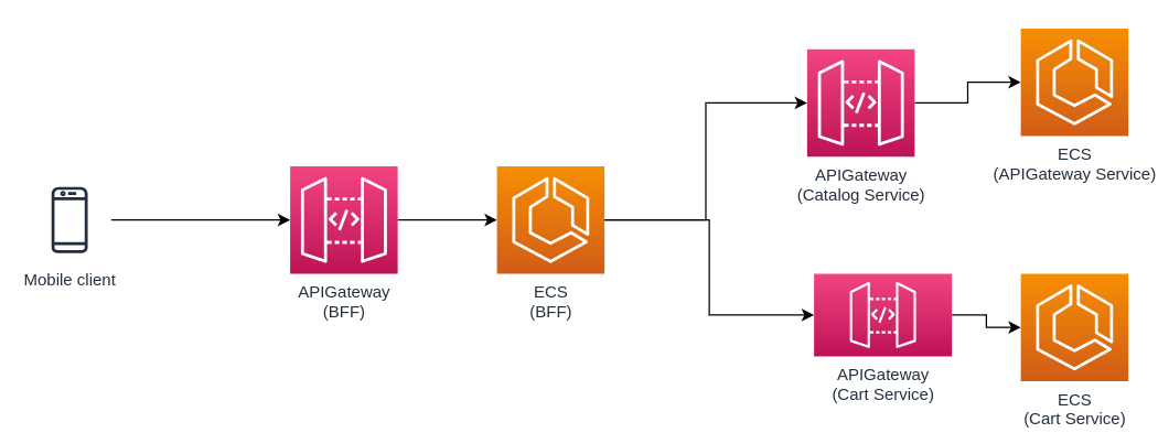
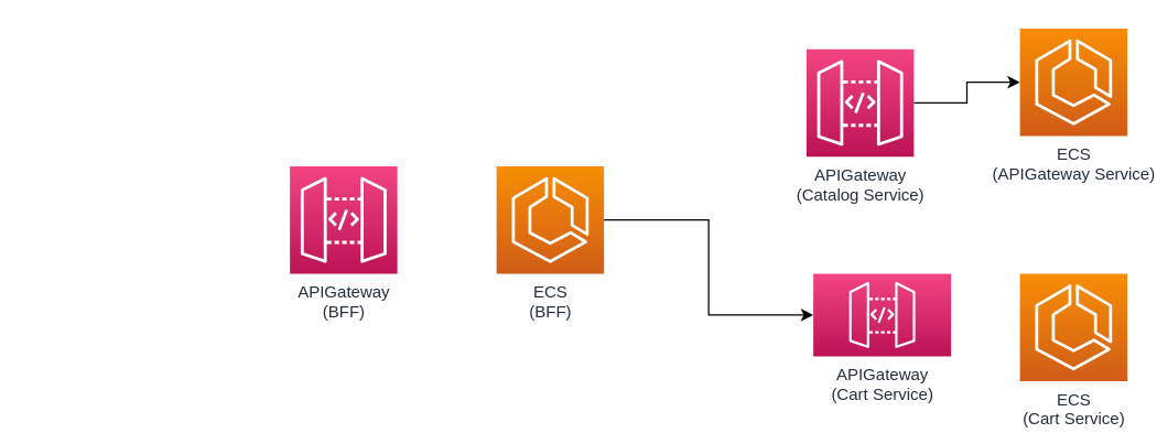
  <mxCell id="0" />
  <mxCell id="1" parent="0" />
- <mxCell id="2" style="edgeStyle=orthogonalEdgeStyle;rounded=0;orthogonalLoop=1;jettySize=auto;html=1;entryX=0;entryY=0.5;entryDx=0;entryDy=0;entryPerimeter=0;" parent="1" source="4" target="9" edge="1"><mxGeometry relative="1" as="geometry" /></mxCell>
  <mxCell id="3" style="edgeStyle=orthogonalEdgeStyle;rounded=0;orthogonalLoop=1;jettySize=auto;html=1;entryX=0;entryY=0.5;entryDx=0;entryDy=0;entryPerimeter=0;" parent="1" source="4" target="12" edge="1"><mxGeometry relative="1" as="geometry" /></mxCell>
  <mxCell id="4" value="ECS&lt;br&gt;(BFF)" style="points=[[0,0,0],[0.25,0,0],[0.5,0,0],[0.75,0,0],[1,0,0],[0,1,0],[0.25,1,0],[0.5,1,0],[0.75,1,0],[1,1,0],[0,0.25,0],[0,0.5,0],[0,0.75,0],[1,0.25,0],[1,0.5,0],[1,0.75,0]];outlineConnect=0;fontColor=#232F3E;gradientColor=#F78E04;gradientDirection=north;fillColor=#D05C17;strokeColor=#ffffff;dashed=0;verticalLabelPosition=bottom;verticalAlign=top;align=center;html=1;fontSize=12;fontStyle=0;aspect=fixed;shape=mxgraph.aws4.resourceIcon;resIcon=mxgraph.aws4.ecs;" parent="1" vertex="1"><mxGeometry x="360" y="120" width="78" height="78" as="geometry" /></mxCell>
- <mxCell id="5" style="edgeStyle=orthogonalEdgeStyle;rounded=0;orthogonalLoop=1;jettySize=auto;html=1;" parent="1" source="6" target="4" edge="1"><mxGeometry relative="1" as="geometry" /></mxCell>
  <mxCell id="6" value="APIGateway&lt;br&gt;(BFF)" style="points=[[0,0,0],[0.25,0,0],[0.5,0,0],[0.75,0,0],[1,0,0],[0,1,0],[0.25,1,0],[0.5,1,0],[0.75,1,0],[1,1,0],[0,0.25,0],[0,0.5,0],[0,0.75,0],[1,0.25,0],[1,0.5,0],[1,0.75,0]];outlineConnect=0;fontColor=#232F3E;gradientColor=#F34482;gradientDirection=north;fillColor=#BC1356;strokeColor=#ffffff;dashed=0;verticalLabelPosition=bottom;verticalAlign=top;align=center;html=1;fontSize=12;fontStyle=0;aspect=fixed;shape=mxgraph.aws4.resourceIcon;resIcon=mxgraph.aws4.api_gateway;" parent="1" vertex="1"><mxGeometry x="210" y="120" width="78" height="78" as="geometry" /></mxCell>
  <mxCell id="7" value="ECS&lt;br&gt;(APIGateway Service)" style="points=[[0,0,0],[0.25,0,0],[0.5,0,0],[0.75,0,0],[1,0,0],[0,1,0],[0.25,1,0],[0.5,1,0],[0.75,1,0],[1,1,0],[0,0.25,0],[0,0.5,0],[0,0.75,0],[1,0.25,0],[1,0.5,0],[1,0.75,0]];outlineConnect=0;fontColor=#232F3E;gradientColor=#F78E04;gradientDirection=north;fillColor=#D05C17;strokeColor=#ffffff;dashed=0;verticalLabelPosition=bottom;verticalAlign=top;align=center;html=1;fontSize=12;fontStyle=0;aspect=fixed;shape=mxgraph.aws4.resourceIcon;resIcon=mxgraph.aws4.ecs;" parent="1" vertex="1"><mxGeometry x="740" y="20" width="78" height="78" as="geometry" /></mxCell>
  <mxCell id="8" style="edgeStyle=orthogonalEdgeStyle;rounded=0;orthogonalLoop=1;jettySize=auto;html=1;entryX=0;entryY=0.5;entryDx=0;entryDy=0;entryPerimeter=0;" parent="1" source="9" target="7" edge="1"><mxGeometry relative="1" as="geometry" /></mxCell>
  <mxCell id="9" value="APIGateway&lt;br&gt;(Catalog Service)" style="points=[[0,0,0],[0.25,0,0],[0.5,0,0],[0.75,0,0],[1,0,0],[0,1,0],[0.25,1,0],[0.5,1,0],[0.75,1,0],[1,1,0],[0,0.25,0],[0,0.5,0],[0,0.75,0],[1,0.25,0],[1,0.5,0],[1,0.75,0]];outlineConnect=0;fontColor=#232F3E;gradientColor=#F34482;gradientDirection=north;fillColor=#BC1356;strokeColor=#ffffff;dashed=0;verticalLabelPosition=bottom;verticalAlign=top;align=center;html=1;fontSize=12;fontStyle=0;aspect=fixed;shape=mxgraph.aws4.resourceIcon;resIcon=mxgraph.aws4.api_gateway;" parent="1" vertex="1"><mxGeometry x="585" y="35" width="78" height="78" as="geometry" /></mxCell>
  <mxCell id="10" value="ECS&lt;br&gt;(Cart Service)" style="points=[[0,0,0],[0.25,0,0],[0.5,0,0],[0.75,0,0],[1,0,0],[0,1,0],[0.25,1,0],[0.5,1,0],[0.75,1,0],[1,1,0],[0,0.25,0],[0,0.5,0],[0,0.75,0],[1,0.25,0],[1,0.5,0],[1,0.75,0]];outlineConnect=0;fontColor=#232F3E;gradientColor=#F78E04;gradientDirection=north;fillColor=#D05C17;strokeColor=#ffffff;dashed=0;verticalLabelPosition=bottom;verticalAlign=top;align=center;html=1;fontSize=12;fontStyle=0;aspect=fixed;shape=mxgraph.aws4.resourceIcon;resIcon=mxgraph.aws4.ecs;" parent="1" vertex="1"><mxGeometry x="740" y="198" width="78" height="78" as="geometry" /></mxCell>
- <mxCell id="11" style="edgeStyle=orthogonalEdgeStyle;rounded=0;orthogonalLoop=1;jettySize=auto;html=1;entryX=0;entryY=0.5;entryDx=0;entryDy=0;entryPerimeter=0;" parent="1" source="12" target="10" edge="1"><mxGeometry relative="1" as="geometry" /></mxCell>
  <mxCell id="12" value="APIGateway&lt;br&gt;(Cart Service)" style="points=[[0,0,0],[0.25,0,0],[0.5,0,0],[0.75,0,0],[1,0,0],[0,1,0],[0.25,1,0],[0.5,1,0],[0.75,1,0],[1,1,0],[0,0.25,0],[0,0.5,0],[0,0.75,0],[1,0.25,0],[1,0.5,0],[1,0.75,0]];outlineConnect=0;fontColor=#232F3E;gradientColor=#F34482;gradientDirection=north;fillColor=#BC1356;strokeColor=#ffffff;dashed=0;verticalLabelPosition=bottom;verticalAlign=top;align=center;html=1;fontSize=12;fontStyle=0;aspect=fixed;shape=mxgraph.aws4.resourceIcon;resIcon=mxgraph.aws4.api_gateway;" parent="1" vertex="1"><mxGeometry x="590" y="198" width="100" height="60" as="geometry" /></mxCell>
- <mxCell id="13" style="edgeStyle=orthogonalEdgeStyle;rounded=0;orthogonalLoop=1;jettySize=auto;html=1;" parent="1" source="14" target="6" edge="1"><mxGeometry relative="1" as="geometry" /></mxCell>
- <mxCell id="14" value="Mobile client" style="outlineConnect=0;fontColor=#232F3E;gradientColor=none;strokeColor=#232F3E;fillColor=#ffffff;dashed=0;verticalLabelPosition=bottom;verticalAlign=top;align=center;html=1;fontSize=12;fontStyle=0;aspect=fixed;shape=mxgraph.aws4.resourceIcon;resIcon=mxgraph.aws4.mobile_client;" parent="1" vertex="1"><mxGeometry x="20" y="129" width="60" height="60" as="geometry" /></mxCell>
